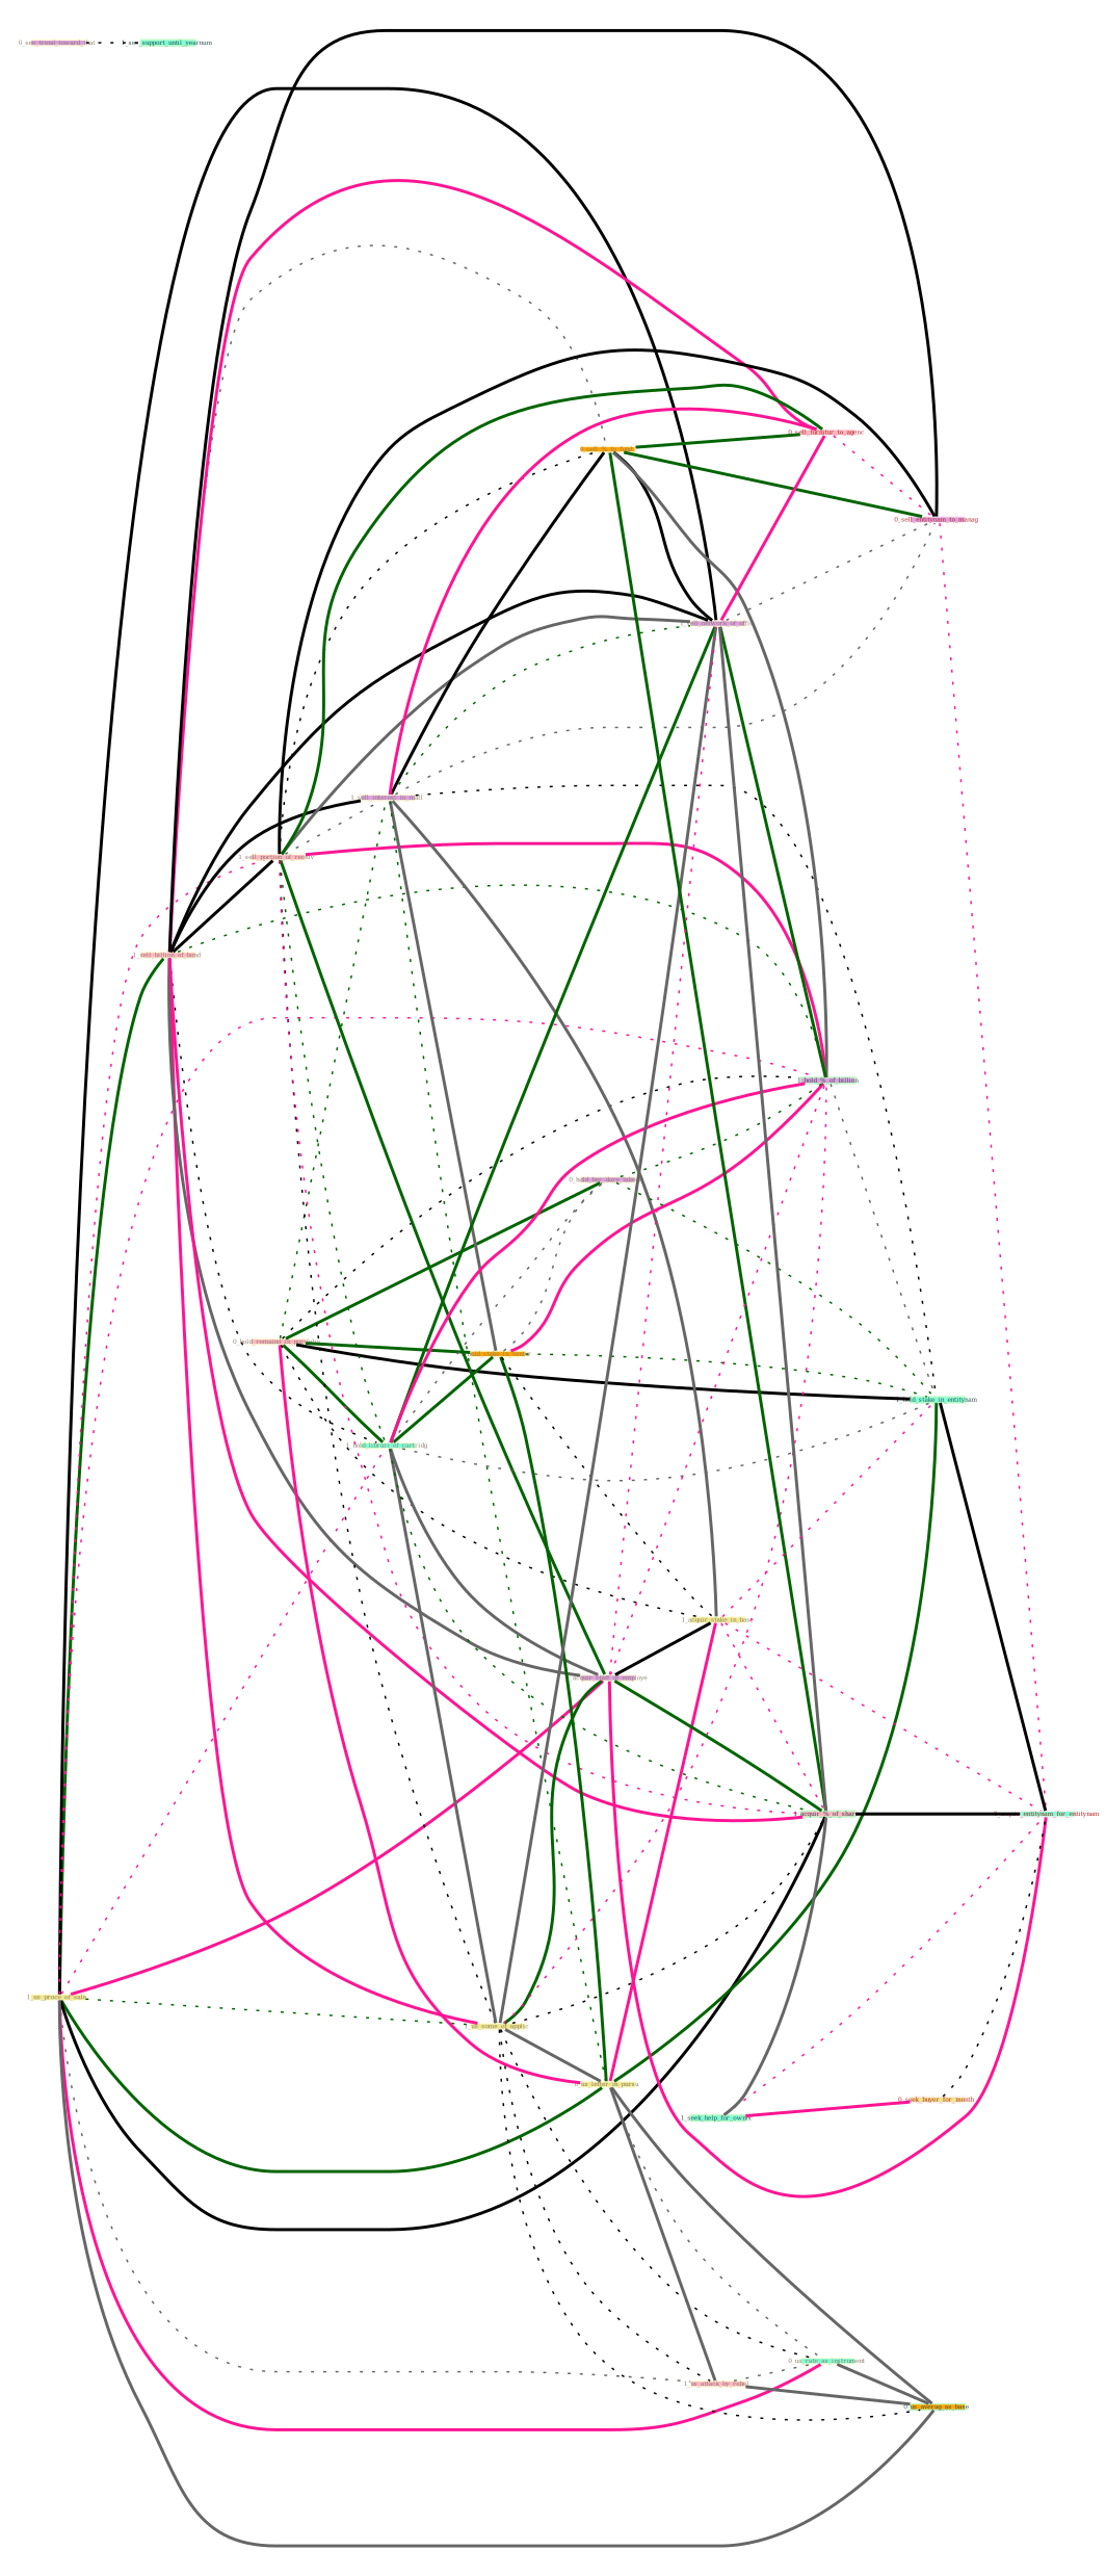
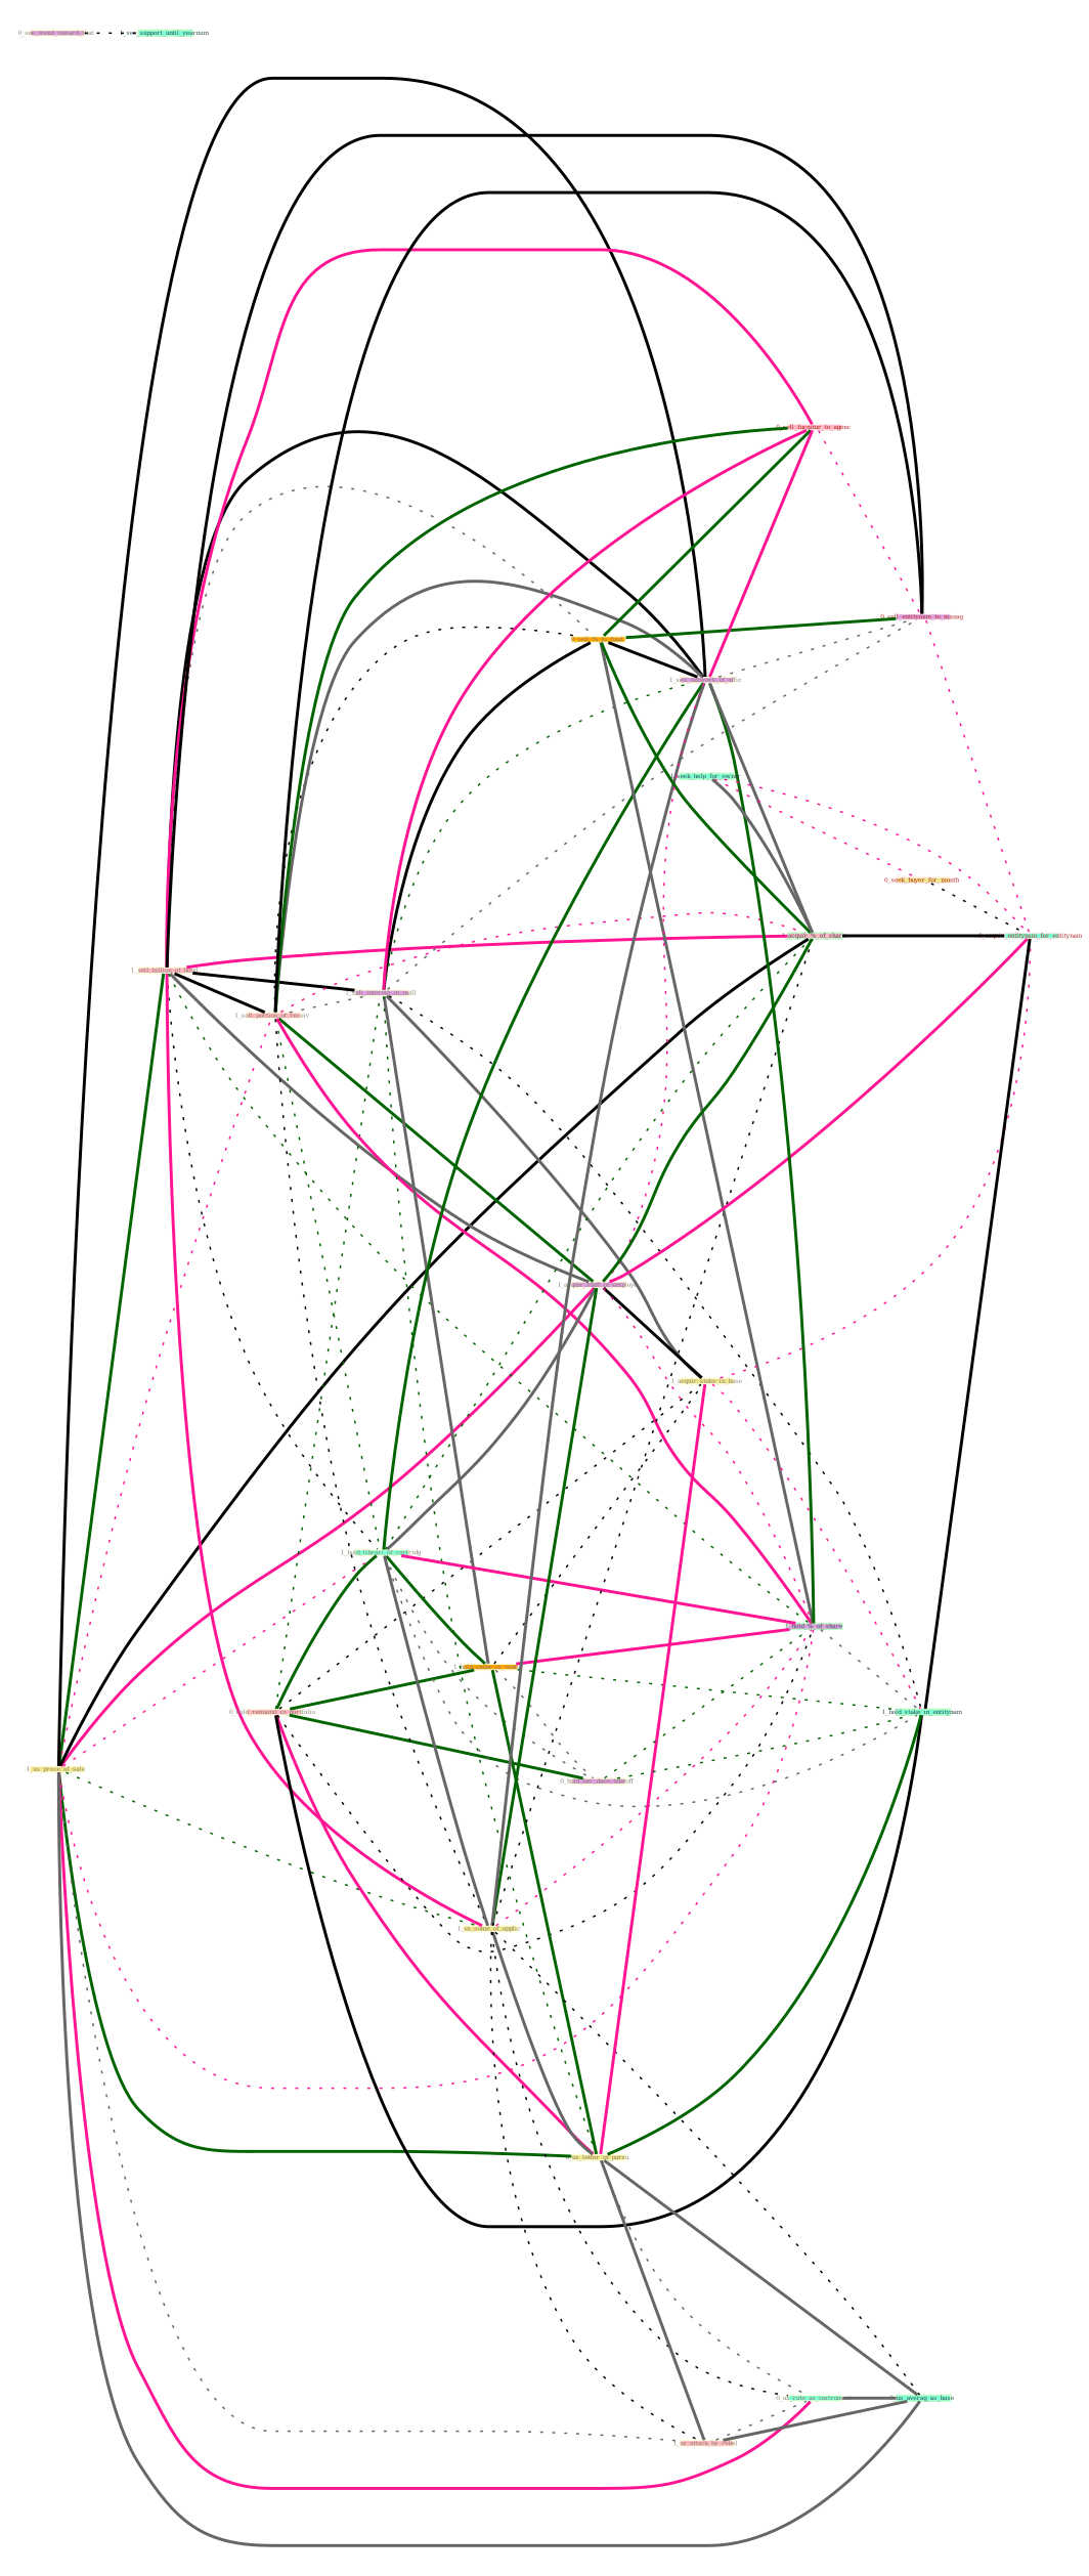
  graph {
    rankdir=LR
    node [color="#ffffe0" fillcolor=plum fixedsize=true fontcolor="#8b7d6b" fontsize=4 shape=polygon style=filled]
    edge [color=darkgreen style=bold w=1]
    "1_us_proce_of_sale " [fillcolor=khaki height=.06 width=.5]
    "1_sell_billion_of_bond " [fillcolor=lightpink height=.06 width=.5]
    "0_hold_remaind_in_portfolio " [fillcolor=lightpink height=.06 width=.5]
    "1_sell_portion_of_receiv " [fillcolor=lightpink height=.06 width=.5]
    "1_sell_interest_in_mall " [height=.06 width=.5]
    "1_hold_librari_of_cartridg " [fillcolor=aquamarine height=.06 width=.5]
    "1_hold_stake_in_ventur " [fillcolor=orange height=.06 width=.5]
    "1_us_some_of_applic " [fillcolor=khaki height=.06 width=.5]
    "0_sell_%_to_fund " [fillcolor=orange height=.06 width=.5]
    "0_us_letter_in_pursu " [fillcolor=khaki height=.06 width=.5]
    "1_acquir_staff_of_employe " [height=.06 width=.5]
    "1_us_attack_by_rebel " [fillcolor=lightpink height=.06 width=.5]
    "0_us_rate_as_instrument " [fillcolor=aquamarine height=.06 width=.5]
    "0_hold_her_dure_takeoff " [height=.06 width=.5]
    "0_see_trend_toward_that " [height=.06 width=.5]
    "1_sell_network_of_offic " [height=.06 width=.5]
    n17 [fillcolor=khaki height=.06 label="1_acquir_stake_in_base" width=.5]
    "0_seek_buyer_for_month " [color="#fff0f5" fillcolor=khaki fontcolor="#b22222" height=.06 width=.5]
    "0_sell_furnitur_to_agenc " [color="#fff0f5" fillcolor=lightpink fontcolor="#b22222" height=.06 width=.5]
    "0_sell_entitynam_to_manag " [color="#fff0f5" fontcolor="#b22222" height=.06 width=.5]
    "0_acquir_entitynam_for_entitynam " [color="#fff0f5" fillcolor=aquamarine fontcolor="#b22222" height=.06 width=.5]
-   "1_hold_%_of_share " [color="#BDFCC9" fontcolor="#2f4f4f" height=.06 width=.5 label="1_hold_%_of_billion"]
+   "1_hold_%_of_share " [color="#BDFCC9" fontcolor="#2f4f4f" height=.06 width=.5]
    "1_acquir_%_of_share " [color="#BDFCC9" fillcolor=lightpink fontcolor="#2f4f4f" height=.06 width=.5]
-   "0_us_averag_as_base " [color="#BDFCC9" fillcolor=orange fontcolor="#2f4f4f" height=.06 width=.5]
+   "0_us_averag_as_base " [color="#BDFCC9" fillcolor=aquamarine fontcolor="#2f4f4f" height=.06 width=.5]
    "1_hold_stake_in_entitynam " [color="#BDFCC9" fillcolor=aquamarine fontcolor="#2f4f4f" height=.06 width=.5]
    "1_see_support_until_yearnum " [color="#BDFCC9" fillcolor=aquamarine fontcolor="#2f4f4f" height=.06 width=.5]
    "1_seek_help_for_owner " [color="#BDFCC9" fillcolor=aquamarine fontcolor="#2f4f4f" height=.06 width=.5]
    subgraph sub_1 {
      "1_us_proce_of_sale "
      "1_sell_billion_of_bond "
      "0_hold_remaind_in_portfolio "
      "1_sell_portion_of_receiv "
      "1_sell_interest_in_mall "
      "1_hold_librari_of_cartridg "
      "1_hold_stake_in_ventur "
      "1_us_some_of_applic "
      "0_sell_%_to_fund "
      "0_us_letter_in_pursu "
      "1_acquir_staff_of_employe "
      "1_us_attack_by_rebel "
      "0_us_rate_as_instrument "
      "0_hold_her_dure_takeoff "
      "0_see_trend_toward_that "
      "1_sell_network_of_offic "
      n17
    }
    subgraph sub_2 {
      "0_seek_buyer_for_month "
      "0_sell_furnitur_to_agenc "
      "0_sell_entitynam_to_manag "
      "0_acquir_entitynam_for_entitynam "
    }
    "1_us_proce_of_sale " -- "1_sell_billion_of_bond "
    "1_us_proce_of_sale " -- "1_sell_portion_of_receiv " [color=deeppink style=dotted]
    "1_us_proce_of_sale " -- "1_hold_librari_of_cartridg " [color=deeppink style=dotted]
    "1_us_proce_of_sale " -- "1_us_some_of_applic " [style=dotted w=2]
    "1_us_proce_of_sale " -- "0_us_letter_in_pursu "
    "1_us_proce_of_sale " -- "1_acquir_staff_of_employe " [color=deeppink]
    "1_us_proce_of_sale " -- "1_us_attack_by_rebel " [color=gray40 style=dotted]
    "1_us_proce_of_sale " -- "0_us_rate_as_instrument " [color=deeppink]
    "1_us_proce_of_sale " -- "1_sell_network_of_offic " [color=black]
    "1_us_proce_of_sale " -- "1_hold_%_of_share " [color=deeppink style=dotted]
    "1_us_proce_of_sale " -- "1_acquir_%_of_share " [color=black]
    "1_us_proce_of_sale " -- "0_us_averag_as_base " [color=gray40]
    "1_sell_billion_of_bond " -- "1_sell_portion_of_receiv " [color=black w=2]
    "1_sell_billion_of_bond " -- "1_sell_interest_in_mall " [color=black]
    "1_sell_billion_of_bond " -- "1_hold_librari_of_cartridg " [color=black style=dotted]
    "1_sell_billion_of_bond " -- "1_us_some_of_applic " [color=deeppink]
    "1_sell_billion_of_bond " -- "0_sell_%_to_fund " [color=gray40 style=dotted]
    "1_sell_billion_of_bond " -- "1_acquir_staff_of_employe " [color=gray40]
    "1_sell_billion_of_bond " -- "1_sell_network_of_offic " [color=black w=2]
    "1_sell_billion_of_bond " -- "0_sell_furnitur_to_agenc " [color=deeppink]
    "1_sell_billion_of_bond " -- "0_sell_entitynam_to_manag " [color=black]
    "1_sell_billion_of_bond " -- "1_hold_%_of_share " [style=dotted]
    "1_sell_billion_of_bond " -- "1_acquir_%_of_share " [color=deeppink]
    "0_hold_remaind_in_portfolio " -- "1_sell_interest_in_mall " [style=dotted]
    "0_hold_remaind_in_portfolio " -- "1_hold_librari_of_cartridg "
    "0_hold_remaind_in_portfolio " -- "1_hold_stake_in_ventur " [w=2]
    "0_hold_remaind_in_portfolio " -- "0_us_letter_in_pursu " [color=deeppink]
    "0_hold_remaind_in_portfolio " -- "0_hold_her_dure_takeoff "
    "0_hold_remaind_in_portfolio " -- n17 [color=black style=dotted]
    "0_hold_remaind_in_portfolio " -- "1_hold_%_of_share " [color=black style=dotted]
    "0_hold_remaind_in_portfolio " -- "1_hold_stake_in_entitynam " [color=black w=2]
    "1_sell_portion_of_receiv " -- "1_sell_interest_in_mall " [color=gray40 style=dotted]
    "1_sell_portion_of_receiv " -- "1_hold_librari_of_cartridg " [style=dotted]
    "1_sell_portion_of_receiv " -- "1_us_some_of_applic " [color=black style=dotted]
    "1_sell_portion_of_receiv " -- "0_sell_%_to_fund " [color=black style=dotted]
    "1_sell_portion_of_receiv " -- "1_acquir_staff_of_employe "
    "1_sell_portion_of_receiv " -- "1_sell_network_of_offic " [color=gray40 w=2]
    "1_sell_portion_of_receiv " -- "0_sell_furnitur_to_agenc "
    "1_sell_portion_of_receiv " -- "0_sell_entitynam_to_manag " [color=black]
    "1_sell_portion_of_receiv " -- "1_hold_%_of_share " [color=deeppink]
    "1_sell_portion_of_receiv " -- "1_acquir_%_of_share " [color=deeppink style=dotted]
    "1_sell_interest_in_mall " -- "1_hold_stake_in_ventur " [color=gray40]
    "1_sell_interest_in_mall " -- "0_sell_%_to_fund " [color=black]
    "1_sell_interest_in_mall " -- "0_us_letter_in_pursu " [style=dotted]
    "1_sell_interest_in_mall " -- "1_sell_network_of_offic " [style=dotted]
    "1_sell_interest_in_mall " -- n17 [color=gray40]
    "1_sell_interest_in_mall " -- "0_sell_furnitur_to_agenc " [color=deeppink]
    "1_sell_interest_in_mall " -- "0_sell_entitynam_to_manag " [color=gray40 style=dotted]
    "1_sell_interest_in_mall " -- "1_hold_stake_in_entitynam " [color=black style=dotted]
    "1_hold_librari_of_cartridg " -- "1_hold_stake_in_ventur "
    "1_hold_librari_of_cartridg " -- "1_us_some_of_applic " [color=gray40]
    "1_hold_librari_of_cartridg " -- "1_acquir_staff_of_employe " [color=gray40]
    "1_hold_librari_of_cartridg " -- "0_hold_her_dure_takeoff " [color=gray40 style=dotted]
    "1_hold_librari_of_cartridg " -- "1_sell_network_of_offic "
    "1_hold_librari_of_cartridg " -- "1_hold_%_of_share " [color=deeppink w=2]
    "1_hold_librari_of_cartridg " -- "1_acquir_%_of_share " [style=dotted]
    "1_hold_librari_of_cartridg " -- "1_hold_stake_in_entitynam " [color=gray40 style=dotted]
    "1_hold_stake_in_ventur " -- "0_us_letter_in_pursu "
    "1_hold_stake_in_ventur " -- "0_hold_her_dure_takeoff " [color=gray40 style=dotted]
    "1_hold_stake_in_ventur " -- n17 [color=black style=dotted w=2]
    "1_hold_stake_in_ventur " -- "1_hold_%_of_share " [color=deeppink]
    "1_hold_stake_in_ventur " -- "1_hold_stake_in_entitynam " [style=dotted w=3]
    "1_us_some_of_applic " -- "0_us_letter_in_pursu " [color=gray40]
    "1_us_some_of_applic " -- "1_acquir_staff_of_employe "
    "1_us_some_of_applic " -- "1_us_attack_by_rebel " [color=black style=dotted]
    "1_us_some_of_applic " -- "0_us_rate_as_instrument " [color=black style=dotted]
    "1_us_some_of_applic " -- "1_sell_network_of_offic " [color=gray40]
    "1_us_some_of_applic " -- "1_hold_%_of_share " [color=deeppink style=dotted]
    "1_us_some_of_applic " -- "1_acquir_%_of_share " [color=black style=dotted]
    "1_us_some_of_applic " -- "0_us_averag_as_base " [color=black style=dotted]
    "0_sell_%_to_fund " -- "1_sell_network_of_offic " [color=black]
    "0_sell_%_to_fund " -- "0_sell_furnitur_to_agenc " [w=2]
    "0_sell_%_to_fund " -- "0_sell_entitynam_to_manag " [w=2]
    "0_sell_%_to_fund " -- "1_hold_%_of_share " [color=gray40]
    "0_sell_%_to_fund " -- "1_acquir_%_of_share "
    "0_us_letter_in_pursu " -- "1_us_attack_by_rebel " [color=gray40]
    "0_us_letter_in_pursu " -- "0_us_rate_as_instrument " [color=gray40 style=dotted]
    "0_us_letter_in_pursu " -- n17 [color=deeppink]
    "0_us_letter_in_pursu " -- "0_us_averag_as_base " [color=gray40]
    "0_us_letter_in_pursu " -- "1_hold_stake_in_entitynam "
    "1_acquir_staff_of_employe " -- "1_sell_network_of_offic " [color=deeppink style=dotted]
    "1_acquir_staff_of_employe " -- n17 [color=black]
    "1_acquir_staff_of_employe " -- "0_acquir_entitynam_for_entitynam " [color=deeppink]
    "1_acquir_staff_of_employe " -- "1_hold_%_of_share " [color=deeppink style=dotted]
    "1_acquir_staff_of_employe " -- "1_acquir_%_of_share " [w=2]
    "1_us_attack_by_rebel " -- "0_us_rate_as_instrument " [color=gray40 style=dotted]
    "1_us_attack_by_rebel " -- "0_us_averag_as_base " [color=gray40]
    "0_us_rate_as_instrument " -- "0_us_averag_as_base " [color=gray40 w=2]
    "0_hold_her_dure_takeoff " -- "1_hold_%_of_share " [style=dotted]
    "0_hold_her_dure_takeoff " -- "1_hold_stake_in_entitynam " [style=dotted]
    "0_see_trend_toward_that " -- "1_see_support_until_yearnum " [color=black style=dotted]
    "1_sell_network_of_offic " -- "0_sell_furnitur_to_agenc " [color=deeppink]
    "1_sell_network_of_offic " -- "0_sell_entitynam_to_manag " [color=gray40 style=dotted]
    "1_sell_network_of_offic " -- "1_hold_%_of_share "
    "1_sell_network_of_offic " -- "1_acquir_%_of_share " [color=gray40]
    n17 -- "0_acquir_entitynam_for_entitynam " [color=deeppink style=dotted w=2]
-   n17 -- "1_acquir_%_of_share " [color=deeppink style=dotted]
    n17 -- "1_hold_stake_in_entitynam " [color=deeppink style=dotted w=3]
    "0_seek_buyer_for_month " -- "0_acquir_entitynam_for_entitynam " [color=black style=dotted]
    "0_sell_furnitur_to_agenc " -- "0_sell_entitynam_to_manag " [color=deeppink style=dotted w=2]
    "0_sell_entitynam_to_manag " -- "0_acquir_entitynam_for_entitynam " [color=deeppink style=dotted]
    "1_hold_%_of_share " -- "1_hold_stake_in_entitynam " [color=gray40 style=dotted]
    "1_acquir_%_of_share " -- "0_acquir_entitynam_for_entitynam " [color=black]
    "1_hold_stake_in_entitynam " -- "0_acquir_entitynam_for_entitynam " [color=black]
-   "1_seek_help_for_owner " -- "0_seek_buyer_for_month " [color=deeppink w=2]
+   "1_seek_help_for_owner " -- "0_seek_buyer_for_month " [color=deeppink style=dotted w=2]
    "1_seek_help_for_owner " -- "0_acquir_entitynam_for_entitynam " [color=deeppink style=dotted]
    "1_seek_help_for_owner " -- "1_acquir_%_of_share " [color=gray40 w=3]
  }
